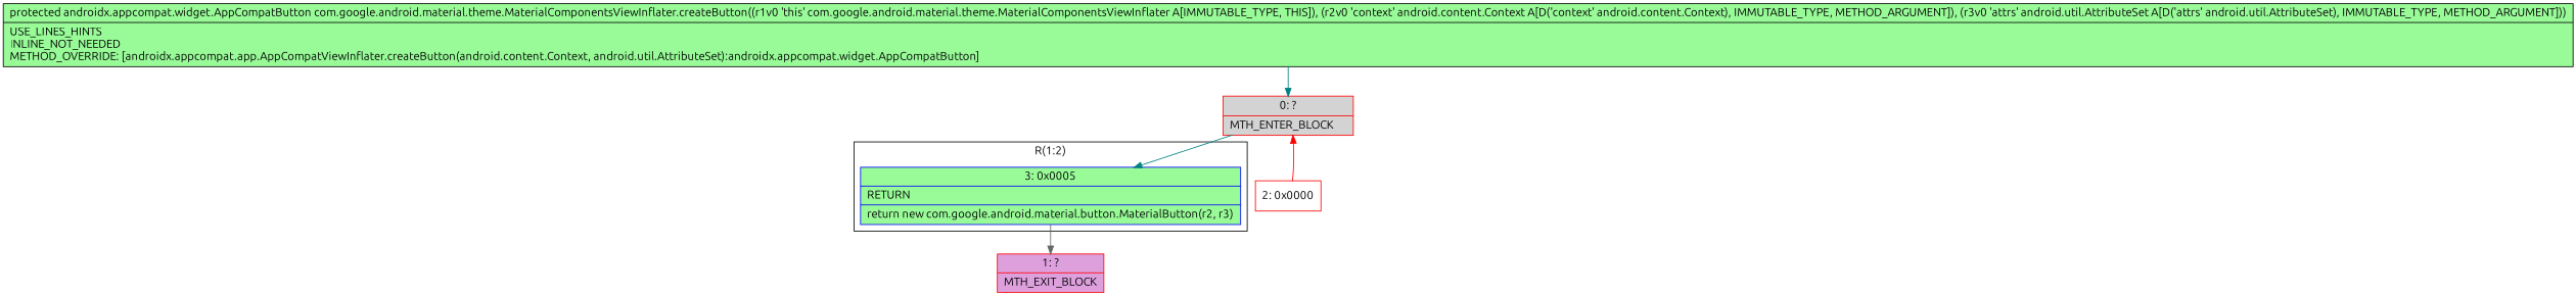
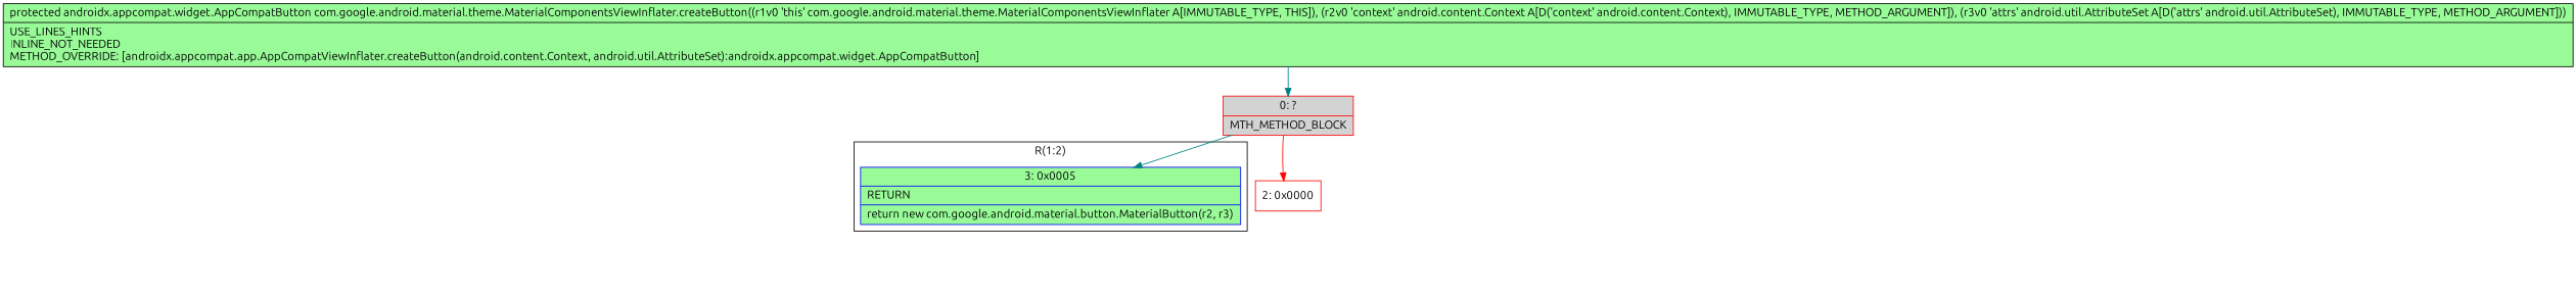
  digraph {
    fontname=Ubuntu
    node [color=red fillcolor=palegreen fontname=Ubuntu shape=record style=filled]
    edge [color=teal fontname=Ubuntu]
    n1 [color=blue label="{3\:\ 0x0005|RETURN\l|return new com.google.android.material.button.MaterialButton(r2, r3)\l}"]
-   n2 [fillcolor=plum label="{1\:\ ?|MTH_EXIT_BLOCK\l}"]
-   n3 [fillcolor=lightgrey label="{0\:\ ?|MTH_ENTER_BLOCK\l}"]
+   n3 [fillcolor=lightgrey label="{0\:\ ?|MTH_METHOD_BLOCK\l}"]
    n4 [fillcolor=white label="{2\:\ 0x0000}"]
    n5 [label="{protected androidx.appcompat.widget.AppCompatButton com.google.android.material.theme.MaterialComponentsViewInflater.createButton((r1v0 'this' com.google.android.material.theme.MaterialComponentsViewInflater A[IMMUTABLE_TYPE, THIS]), (r2v0 'context' android.content.Context A[D('context' android.content.Context), IMMUTABLE_TYPE, METHOD_ARGUMENT]), (r3v0 'attrs' android.util.AttributeSet A[D('attrs' android.util.AttributeSet), IMMUTABLE_TYPE, METHOD_ARGUMENT]))  | USE_LINES_HINTS\lINLINE_NOT_NEEDED\lMETHOD_OVERRIDE: [androidx.appcompat.app.AppCompatViewInflater.createButton(android.content.Context, android.util.AttributeSet):androidx.appcompat.widget.AppCompatButton]\l}" color=""]
    subgraph cluster_1 {
      label="R(1:2)"
      n1
    }
-   n1 -> n2 [color=gray40]
    n3 -> n1
-   n4 -> n3 [color=red]
+   n3 -> n4 [color=red]
    n5 -> n3
  }
